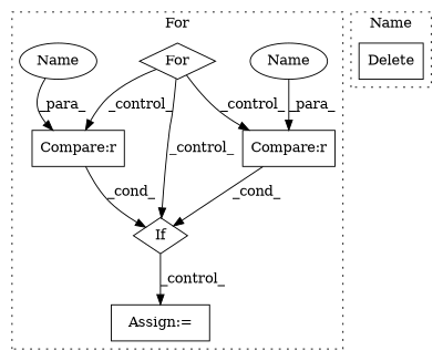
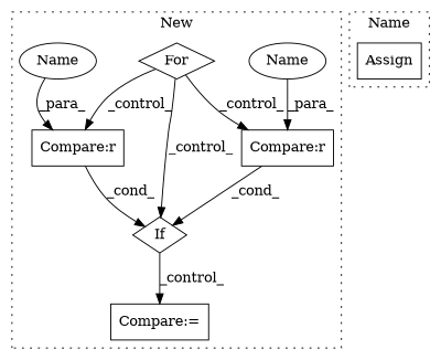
  digraph {
    node [a=40 l=3 shape=box]
    n1 [a=107 l="4,10" label=For s="16525,16567" shape=diamond]
    n2 [a=96 label=If s=16964 shape=diamond]
    n3 [l=28 label="Compare:r" s=16774]
    n4 [l=29 label="Compare:r" s=16600]
-   n5 [a=68 label="Assign:=" s=17052]
+   n5 [a=68 label="Compare:=" s=17052]
    n6 [a=87 l=10 label=Name s=16619 shape=ellipse]
    n7 [a=87 l=10 label=Name s=16792 shape=ellipse]
-   n8 [a=101 l=19 label=Delete s=17042]
+   n8 [a=101 l=19 label=Assign s=17042]
    subgraph cluster_1 {
-     label=For
+     label=New
      style=dotted
      n1
      n2
      n3
      n4
      n5
      n6
      n7
    }
    subgraph cluster_2 {
      label=Name
      style=dotted
      n8
    }
    n1 -> n2 [label=_control_]
    n1 -> n3 [label=_control_]
    n1 -> n4 [label=_control_]
    n2 -> n5 [label=_control_]
    n3 -> n2 [label=_cond_]
    n4 -> n2 [label=_cond_]
    n6 -> n4 [label=_para_]
    n7 -> n3 [label=_para_]
  }
